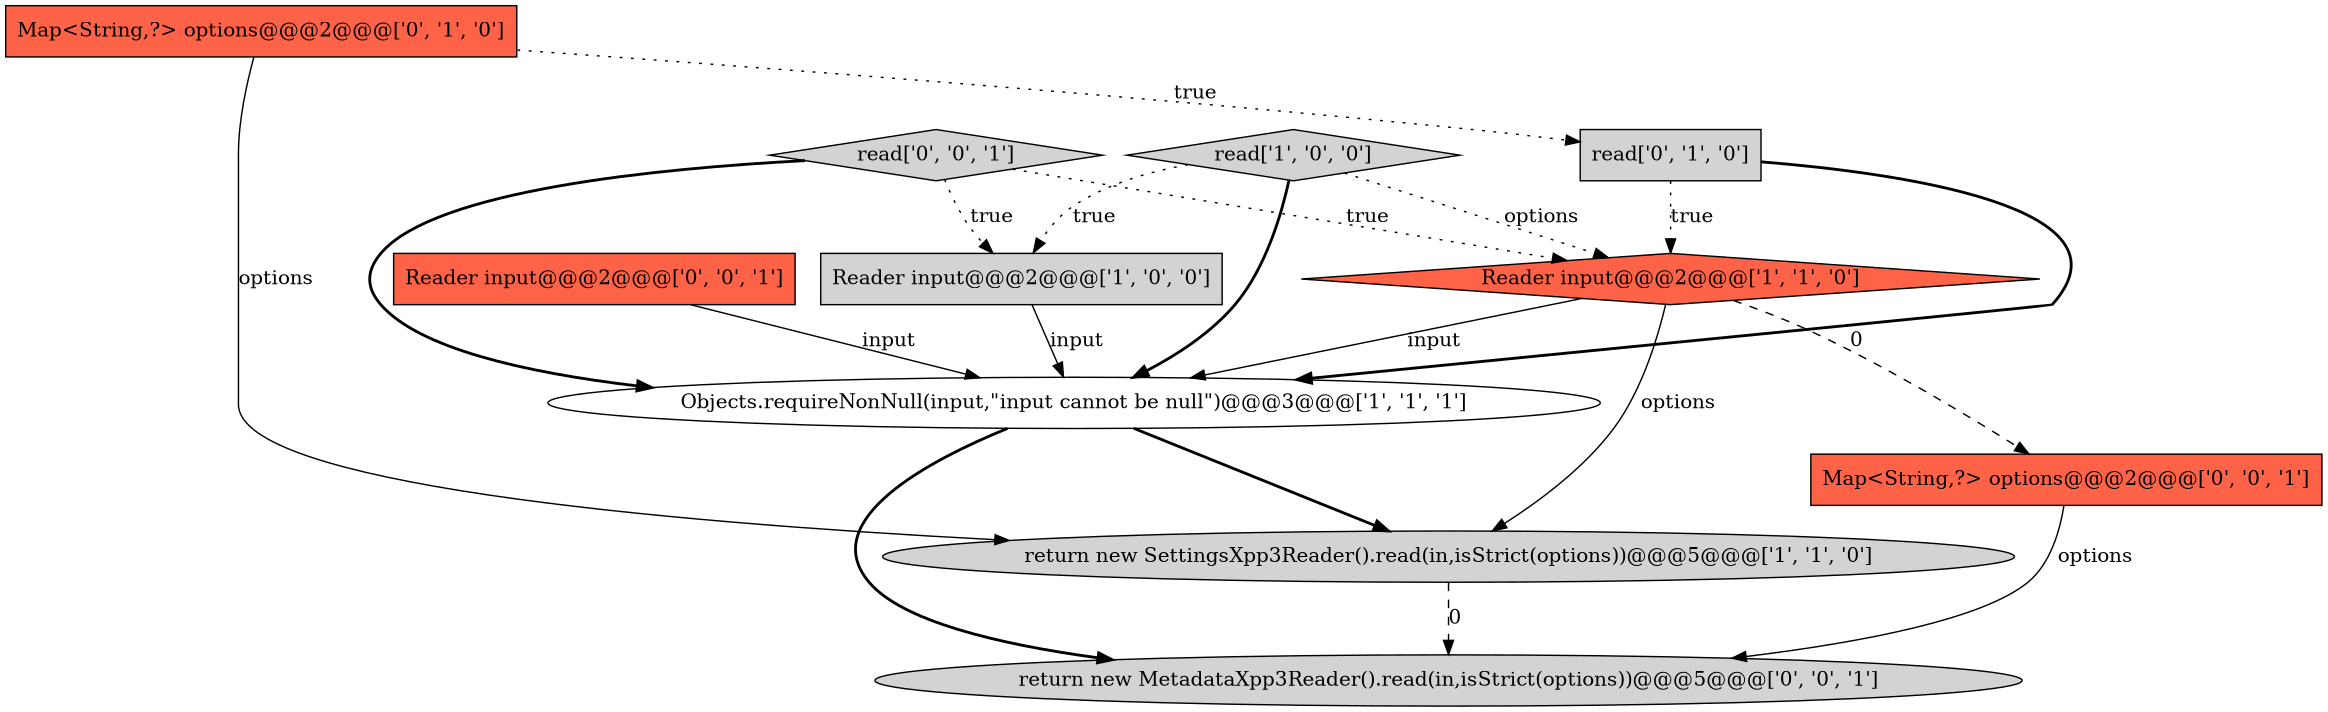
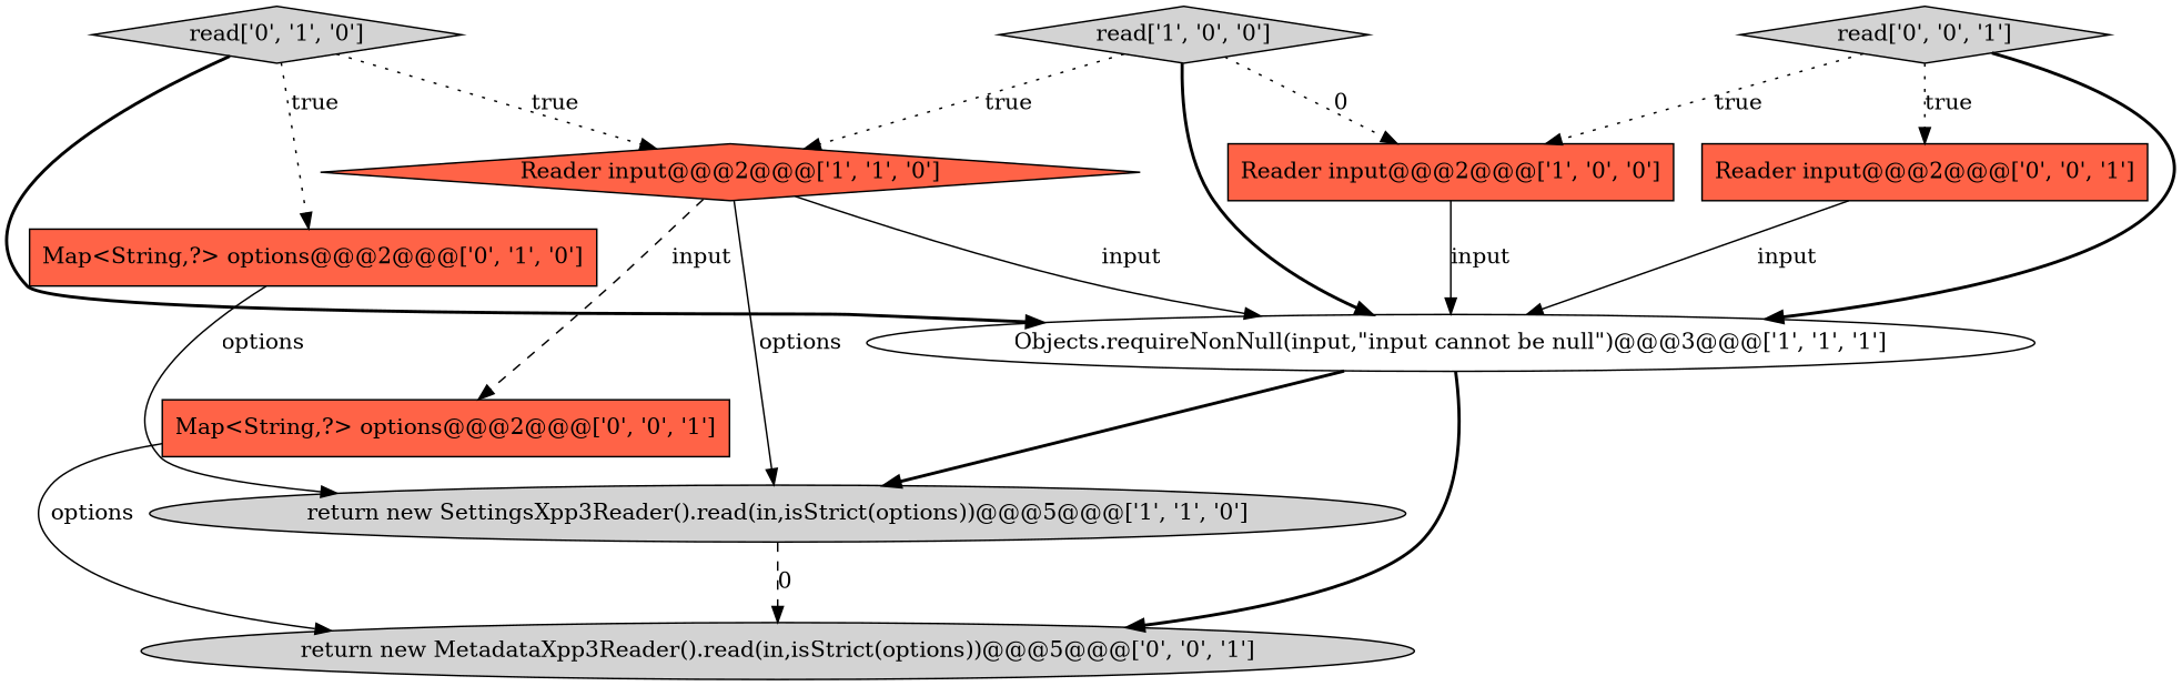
  digraph {
    node [fillcolor=tomato shape=box style=filled]
    edge [style=solid]
    n1 [label="Map<String,?> options@@@2@@@['0', '1', '0']"]
    n2 [fillcolor=lightgray label="return new SettingsXpp3Reader().read(in,isStrict(options))@@@5@@@['1', '1', '0']" shape=ellipse]
    n3 [fillcolor=lightgray label="return new MetadataXpp3Reader().read(in,isStrict(options))@@@5@@@['0', '0', '1']" shape=ellipse]
-   n4 [fillcolor=lightgray label="Reader input@@@2@@@['1', '0', '0']"]
+   n4 [label="Reader input@@@2@@@['1', '0', '0']"]
    n5 [fillcolor=white label="Objects.requireNonNull(input,\"input cannot be null\")@@@3@@@['1', '1', '1']" shape=ellipse]
    n6 [label="Reader input@@@2@@@['1', '1', '0']" shape=diamond]
    n7 [label="Map<String,?> options@@@2@@@['0', '0', '1']"]
    n8 [label="Reader input@@@2@@@['0', '0', '1']"]
-   n9 [fillcolor=lightgray label="read['0', '1', '0']"]
+   n9 [fillcolor=lightgray label="read['0', '1', '0']" shape=diamond]
    n10 [fillcolor=lightgray label="read['1', '0', '0']" shape=diamond]
    n11 [fillcolor=lightgray label="read['0', '0', '1']" shape=diamond]
    n1 -> n2 [label=options]
    n2 -> n3 [label=0 style=dashed]
    n4 -> n5 [label=input]
    n5 -> n2 [style=bold]
    n5 -> n3 [style=bold]
    n6 -> n2 [label=options]
    n6 -> n5 [label=input]
-   n6 -> n7 [label=0 style=dashed]
+   n6 -> n7 [label=input style=dashed]
    n7 -> n3 [label=options]
    n8 -> n5 [label=input]
-   n1 -> n9 [label=true style=dotted]
+   n9 -> n1 [label=true style=dotted]
    n9 -> n5 [style=bold]
    n9 -> n6 [label=true style=dotted]
-   n10 -> n4 [label=true style=dotted]
+   n10 -> n4 [label=0 style=dotted]
    n10 -> n5 [style=bold]
-   n10 -> n6 [label=options style=dotted]
+   n10 -> n6 [label=true style=dotted]
    n11 -> n4 [label=true style=dotted]
    n11 -> n5 [style=bold]
-   n11 -> n6 [label=true style=dotted]
+   n11 -> n8 [label=true style=dotted]
  }
